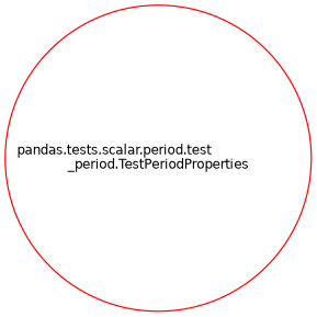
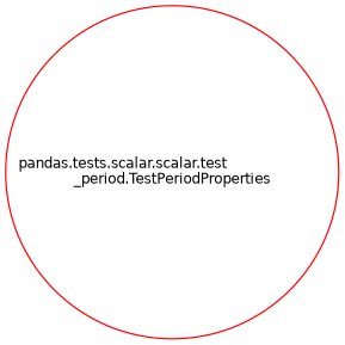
  digraph {
    rankdir=LR
-   n1 [color=red fillcolor=white fontname=Helvetica fontsize=10 height=0.2 label="pandas.tests.scalar.period.test\l_period.TestPeriodProperties" shape=circle style=filled width=0.4]
+   n1 [color=red fillcolor=white fontname=Helvetica fontsize=10 height=0.2 label="pandas.tests.scalar.scalar.test\l_period.TestPeriodProperties" shape=circle style=filled width=0.4]
  }
